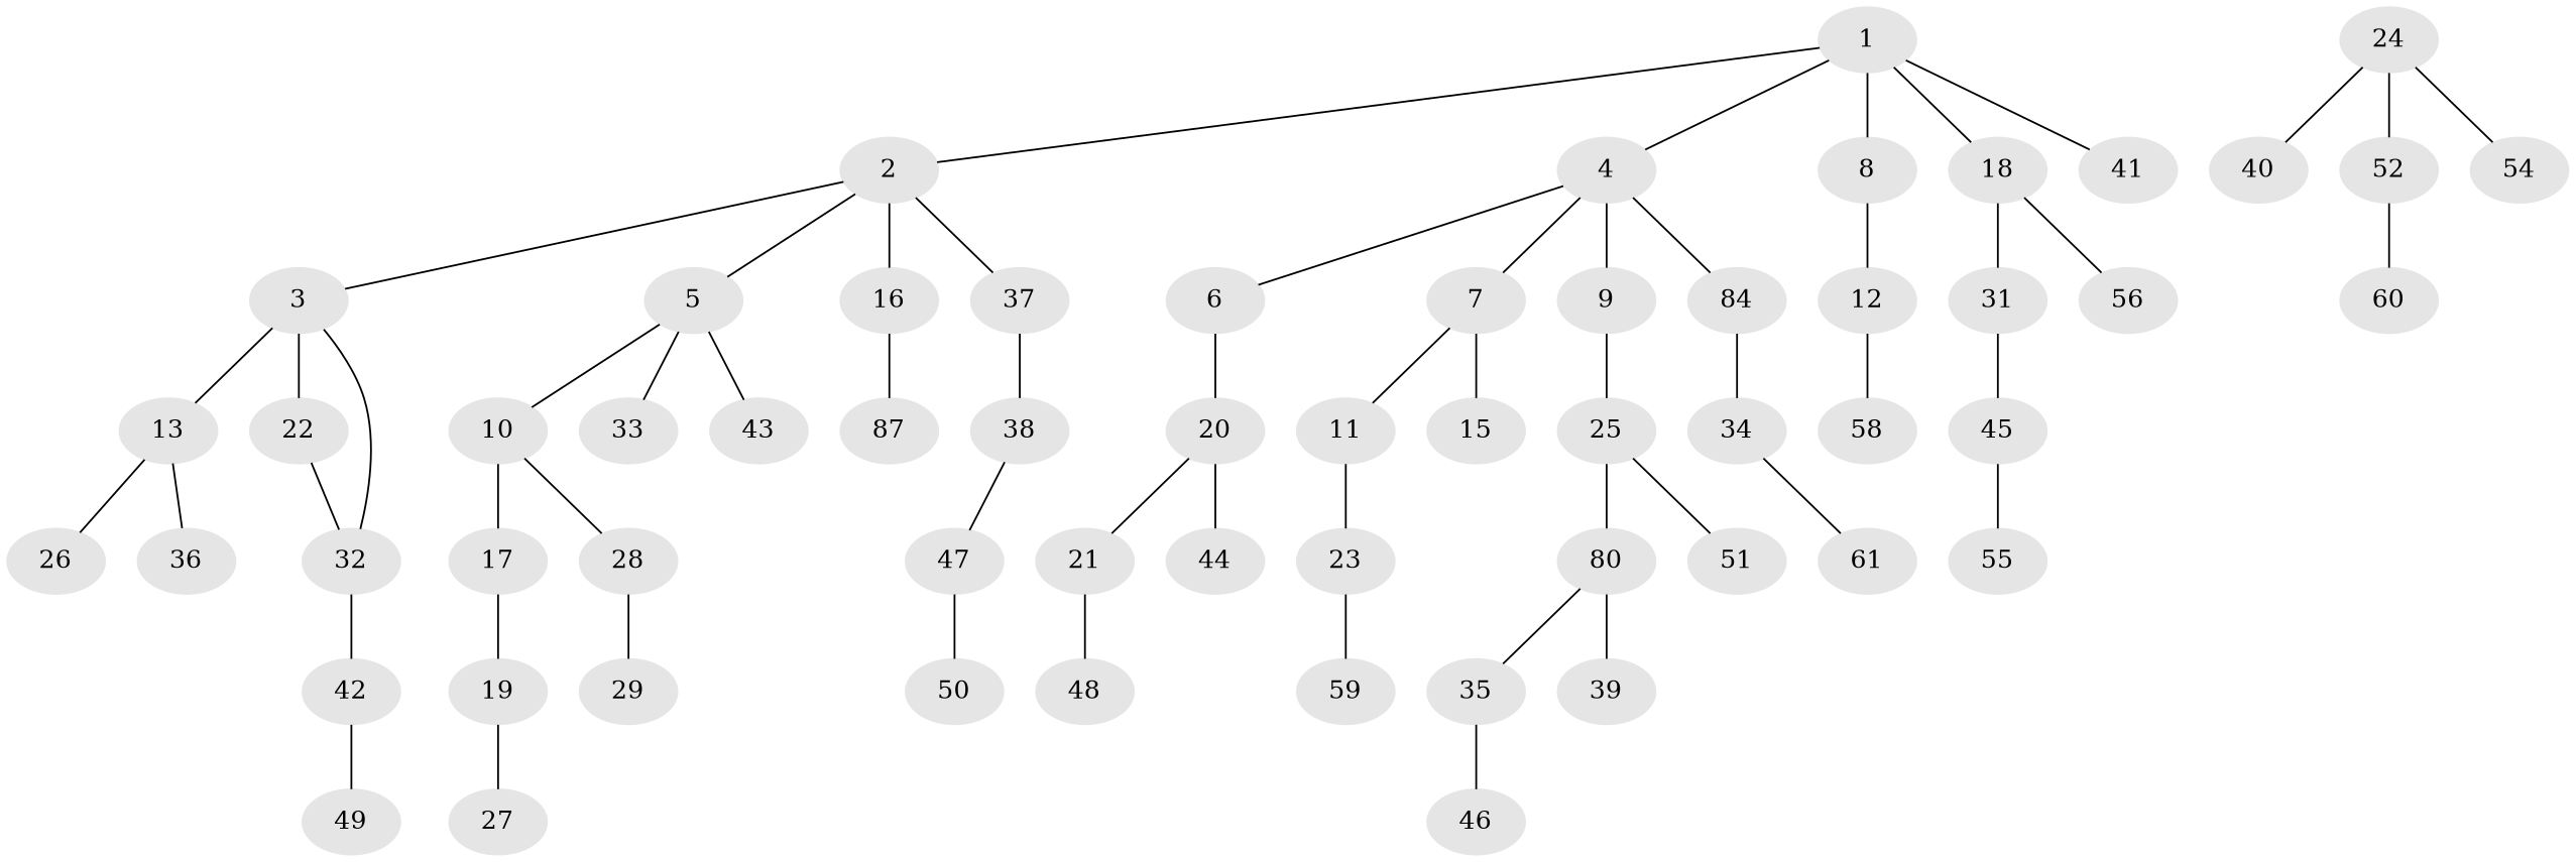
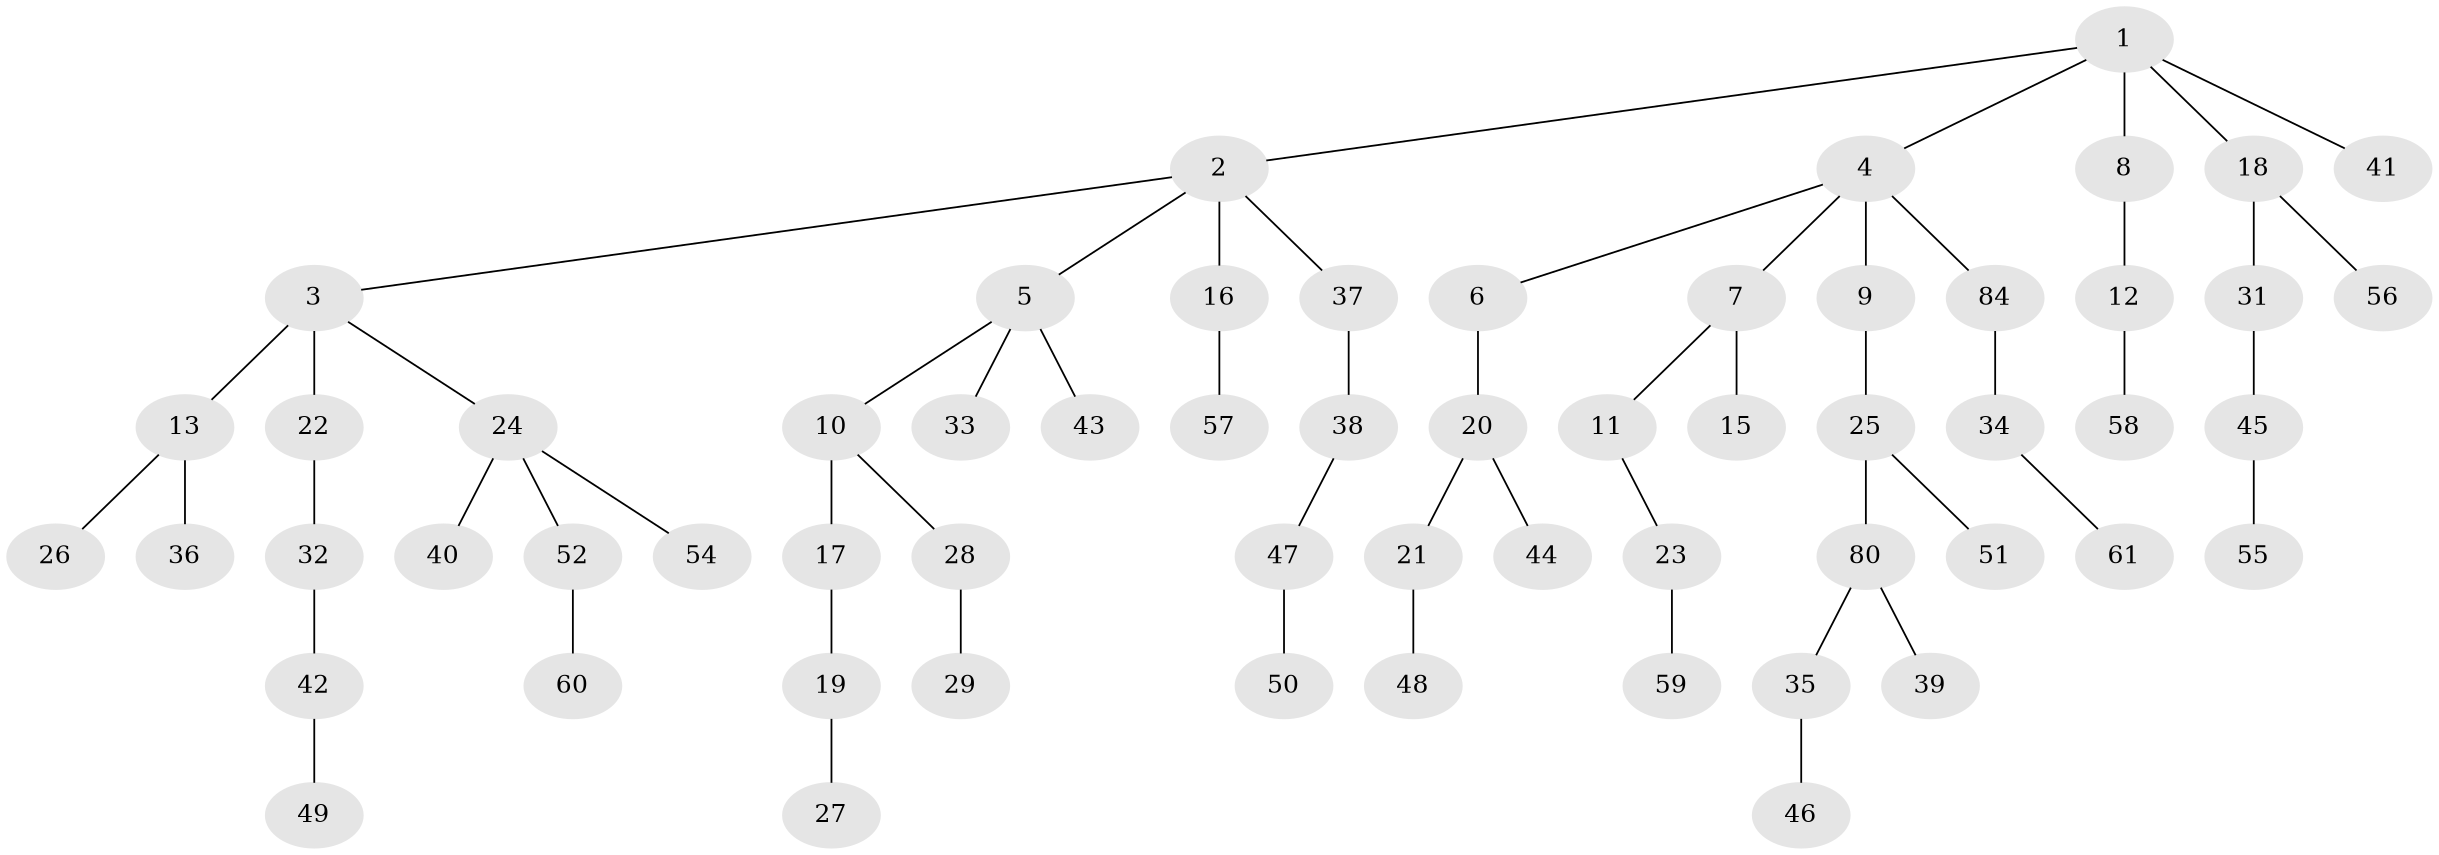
  graph {
    node [color=gray90 style=filled]
    edge [weight=1.0]
    1
    2
    4
    8
    18
    41
    3
    5
    16
    37
    6
    7
    9
    n14 [label=84]
    12
    31
    56
    13
    22
    24
    10
    33
    43
-   57 [label=87]
+   57
    38
    26
    36
    32
    40
    52
    54
    20
    11
    15
    25
    34
    17
    28
    21
    44
    23
    58
    n43 [label=80]
    51
    19
    29
    59
    61
    27
    45
    48
    42
    60
    35
    39
    46
    55
    49
    47
    50
    1 -- 2
    1 -- 4
    1 -- 8
    1 -- 18
    1 -- 41
    2 -- 3
    2 -- 5
    2 -- 16
    2 -- 37
    4 -- 6
    4 -- 7
    4 -- 9 [weight=4.0]
    4 -- n14
    8 -- 12
    18 -- 31
    18 -- 56
    3 -- 13 [weight=2.0]
    3 -- 22
-   3 -- 32
+   3 -- 24
    5 -- 10
    5 -- 33
    5 -- 43
    16 -- 57
    37 -- 38
    6 -- 20 [weight=2.0]
    7 -- 11
    7 -- 15
    9 -- 25
    n14 -- 34
    12 -- 58
    31 -- 45
    13 -- 26
    13 -- 36
    22 -- 32
    24 -- 40
    24 -- 52
    24 -- 54
    10 -- 17 [weight=2.0]
    10 -- 28
    38 -- 47
    32 -- 42
    52 -- 60
    20 -- 21
    20 -- 44
    11 -- 23
    25 -- n43 [weight=3.0]
    25 -- 51
    34 -- 61
    17 -- 19
    28 -- 29 [weight=2.0]
    21 -- 48
    23 -- 59
    n43 -- 35
    n43 -- 39
    19 -- 27
    45 -- 55
    42 -- 49
    35 -- 46
    47 -- 50 [weight=2.0]
  }
